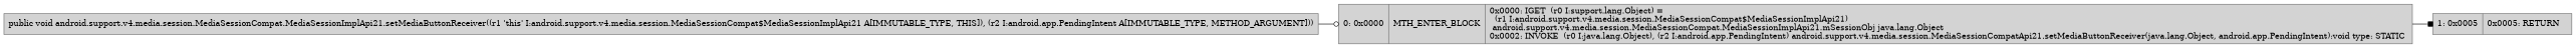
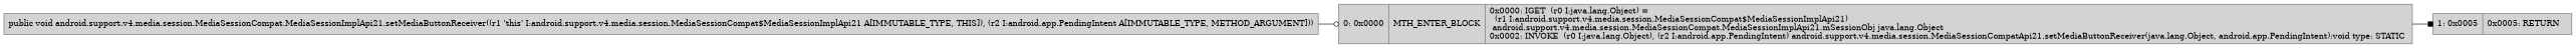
  digraph {
    rankdir=LR
    node [shape=record style=filled fillcolor=lightgrey color=gray40]
-   n1 [label="{0\:\ 0x0000|MTH_ENTER_BLOCK\l|0x0000: IGET  (r0 I:support.lang.Object) = \l  (r1 I:android.support.v4.media.session.MediaSessionCompat$MediaSessionImplApi21)\l android.support.v4.media.session.MediaSessionCompat.MediaSessionImplApi21.mSessionObj java.lang.Object \l0x0002: INVOKE  (r0 I:java.lang.Object), (r2 I:android.app.PendingIntent) android.support.v4.media.session.MediaSessionCompatApi21.setMediaButtonReceiver(java.lang.Object, android.app.PendingIntent):void type: STATIC \l}"]
+   n1 [label="{0\:\ 0x0000|MTH_ENTER_BLOCK\l|0x0000: IGET  (r0 I:java.lang.Object) = \l  (r1 I:android.support.v4.media.session.MediaSessionCompat$MediaSessionImplApi21)\l android.support.v4.media.session.MediaSessionCompat.MediaSessionImplApi21.mSessionObj java.lang.Object \l0x0002: INVOKE  (r0 I:java.lang.Object), (r2 I:android.app.PendingIntent) android.support.v4.media.session.MediaSessionCompatApi21.setMediaButtonReceiver(java.lang.Object, android.app.PendingIntent):void type: STATIC \l}"]
    n2 [label="{1\:\ 0x0005|0x0005: RETURN   \l}"]
    n3 [label="{public void android.support.v4.media.session.MediaSessionCompat.MediaSessionImplApi21.setMediaButtonReceiver((r1 'this' I:android.support.v4.media.session.MediaSessionCompat$MediaSessionImplApi21 A[IMMUTABLE_TYPE, THIS]), (r2 I:android.app.PendingIntent A[IMMUTABLE_TYPE, METHOD_ARGUMENT])) }"]
    n1 -> n2 [arrowhead=box]
    n3 -> n1 [arrowhead=odot]
  }
